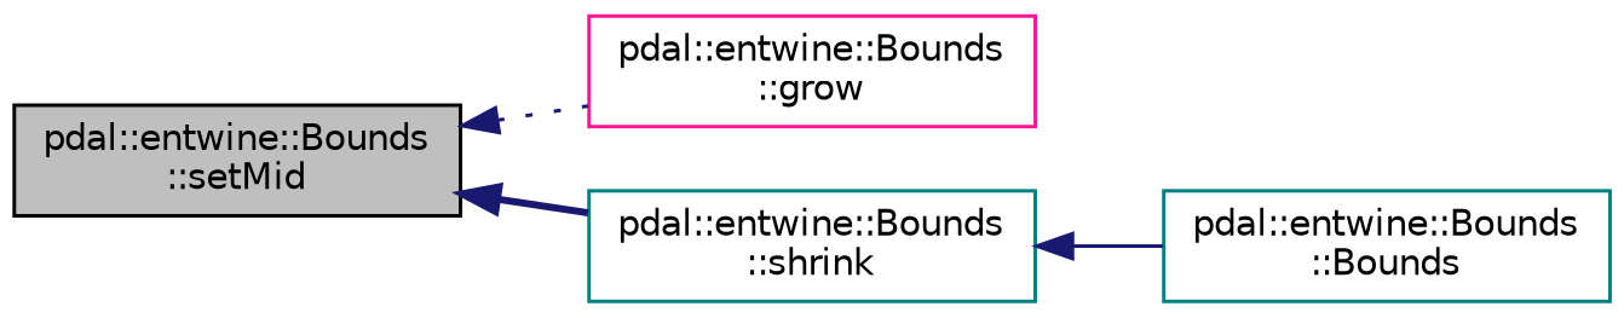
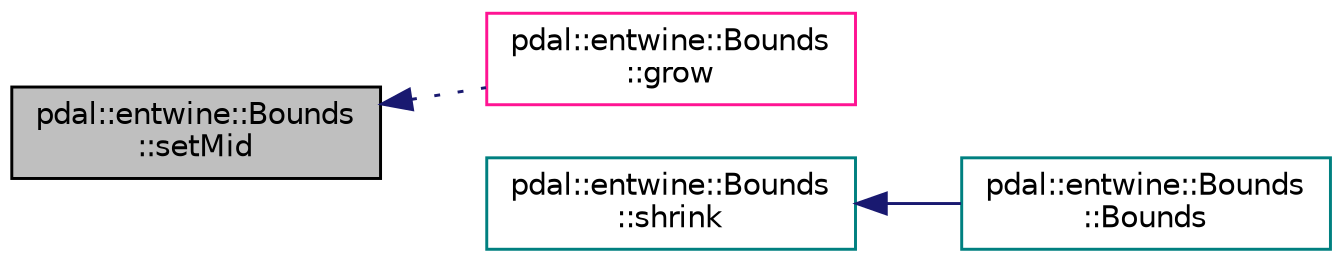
  digraph {
    rankdir=LR
    node [color=teal fillcolor=white fontname=Helvetica fontsize=10 shape=record style=filled]
    edge [color=midnightblue dir=back fontname=Helvetica fontsize=10 labelfontname=Helvetica labelfontsize=10]
    n1 [color=black fillcolor=grey75 fontcolor=black height=0.2 label="pdal::entwine::Bounds\l::setMid" width=0.4]
    n2 [color=deeppink height=0.2 label="pdal::entwine::Bounds\l::grow" width=0.4]
    n3 [height=0.2 label="pdal::entwine::Bounds\l::shrink" width=0.4]
    n4 [height=0.2 label="pdal::entwine::Bounds\l::Bounds" width=0.4]
    n1 -> n2 [style=dotted]
-   n1 -> n3 [style=bold]
    n3 -> n4 [style=solid]
  }
